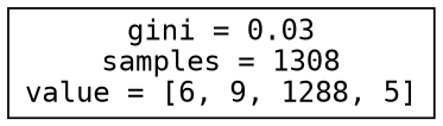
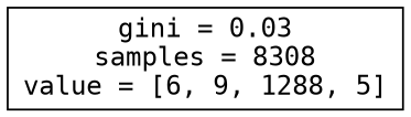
  digraph {
    fontname="DejaVu Sans Mono"
-   n1 [label="gini = 0.03\nsamples = 1308\nvalue = [6, 9, 1288, 5]" shape=box fontname="DejaVu Sans Mono"]
+   n1 [label="gini = 0.03\nsamples = 8308\nvalue = [6, 9, 1288, 5]" shape=box fontname="DejaVu Sans Mono"]
  }
